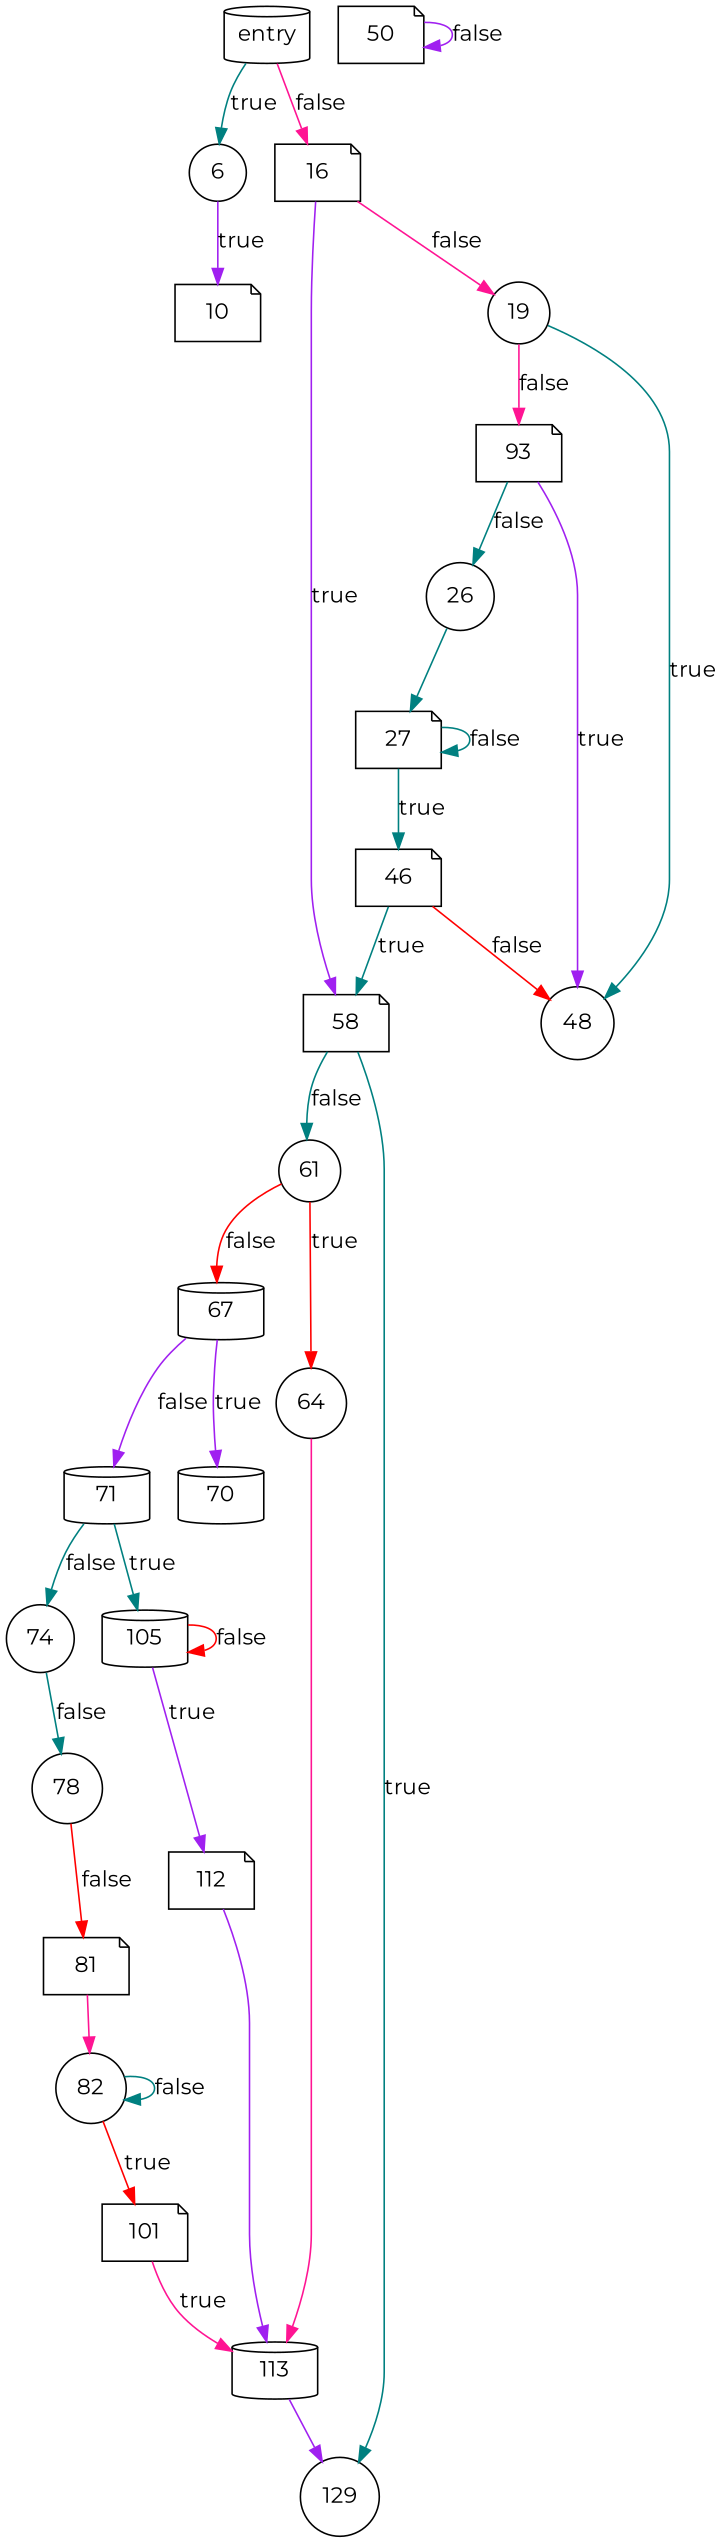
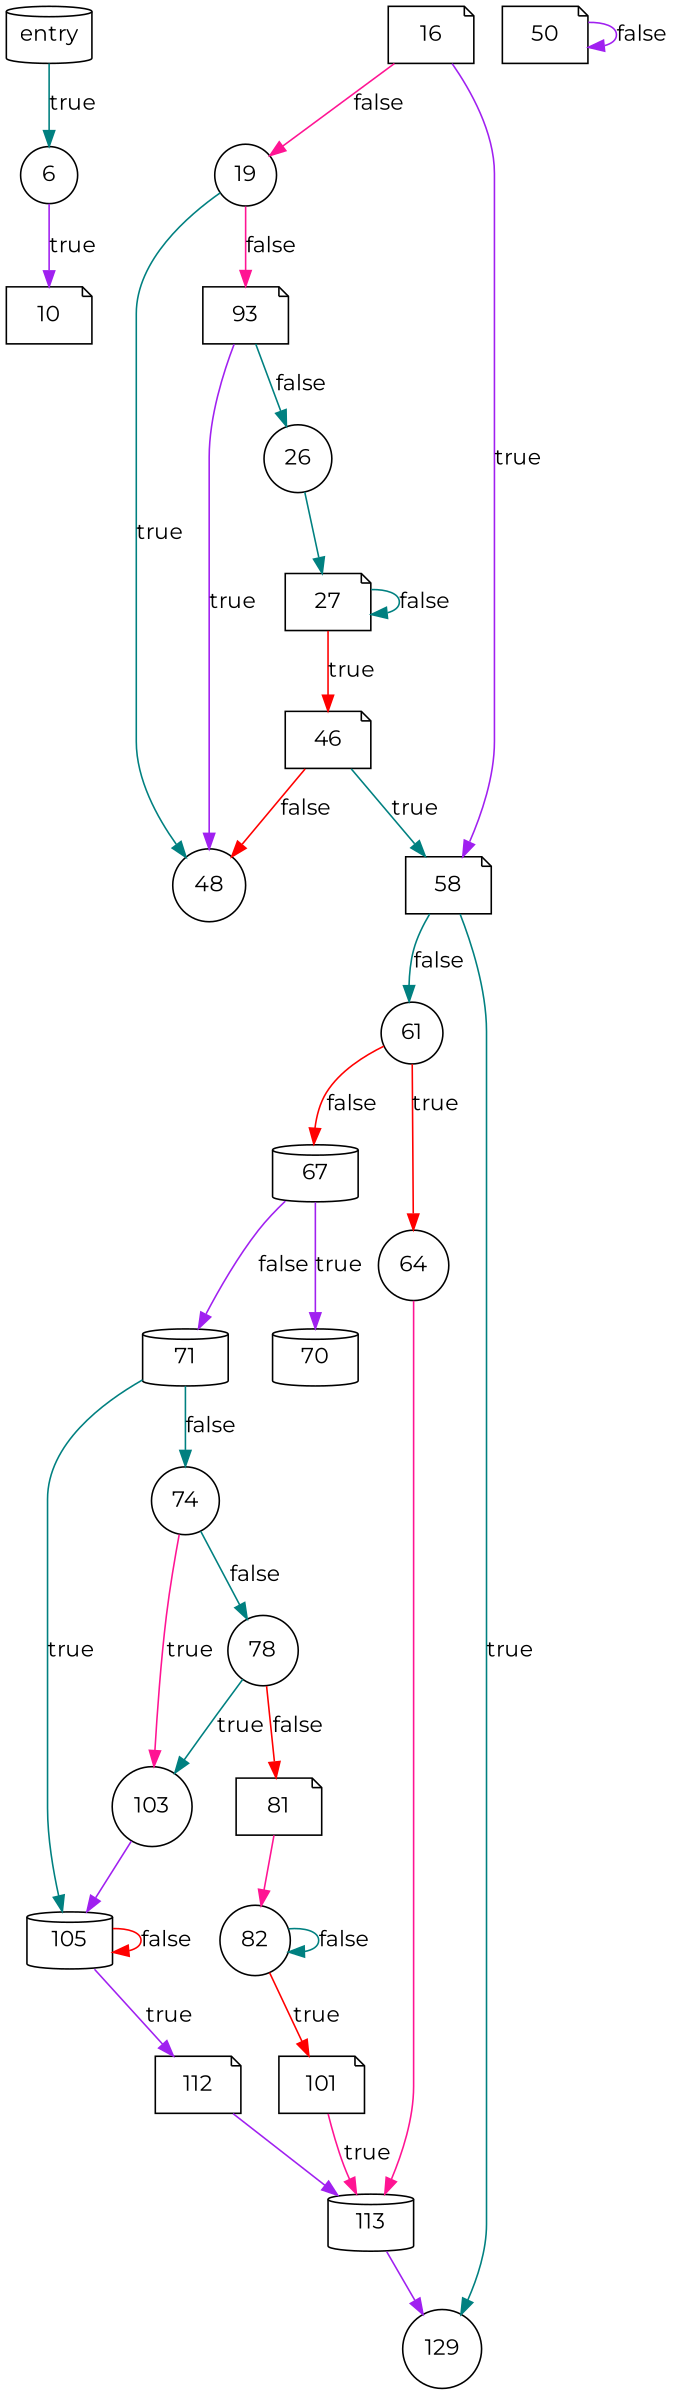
  digraph {
    fontname=Montserrat
    node [fontname=Montserrat shape=circle]
    edge [color=teal fontname=Montserrat]
    n1 [label=entry shape=cylinder]
    6
    16 [shape=note]
    10 [shape=note]
    19
    58 [shape=note]
    n7 [label=93 shape=note]
    48
    61
    129
    26
    27 [shape=note]
    46 [shape=note]
    50 [shape=note]
    64
    67 [shape=cylinder]
    113 [shape=cylinder]
    70 [shape=cylinder]
    71 [shape=cylinder]
    74
    105 [shape=cylinder]
    78
+   103
    81 [shape=note]
    82
    101 [shape=note]
    112 [shape=note]
    n1 -> 6 [label=true]
-   n1 -> 16 [color=deeppink label=false]
    6 -> 10 [color=purple label=true]
    16 -> 19 [color=deeppink label=false]
    16 -> 58 [color=purple label=true]
    19 -> n7 [color=deeppink label=false]
    19 -> 48 [label=true]
    58 -> 61 [label=false]
    58 -> 129 [label=true]
    n7 -> 48 [color=purple label=true]
    n7 -> 26 [label=false]
    61 -> 64 [color=red label=true]
    61 -> 67 [color=red label=false]
    26 -> 27
    27 -> 27 [label=false]
-   27 -> 46 [label=true]
+   27 -> 46 [color=red label=true]
    46 -> 58 [label=true]
    46 -> 48 [color=red label=false]
    50 -> 50 [color=purple label=false]
    64 -> 113 [color=deeppink]
    67 -> 70 [color=purple label=true]
    67 -> 71 [color=purple label=false]
    113 -> 129 [color=purple]
    71 -> 74 [label=false]
    71 -> 105 [label=true]
    74 -> 78 [label=false]
+   74 -> 103 [color=deeppink label=true]
    105 -> 105 [color=red label=false]
    105 -> 112 [color=purple label=true]
+   78 -> 103 [label=true]
    78 -> 81 [color=red label=false]
+   103 -> 105 [color=purple]
    81 -> 82 [color=deeppink]
    82 -> 82 [label=false]
    82 -> 101 [color=red label=true]
    101 -> 113 [color=deeppink label=true]
    112 -> 113 [color=purple]
  }
